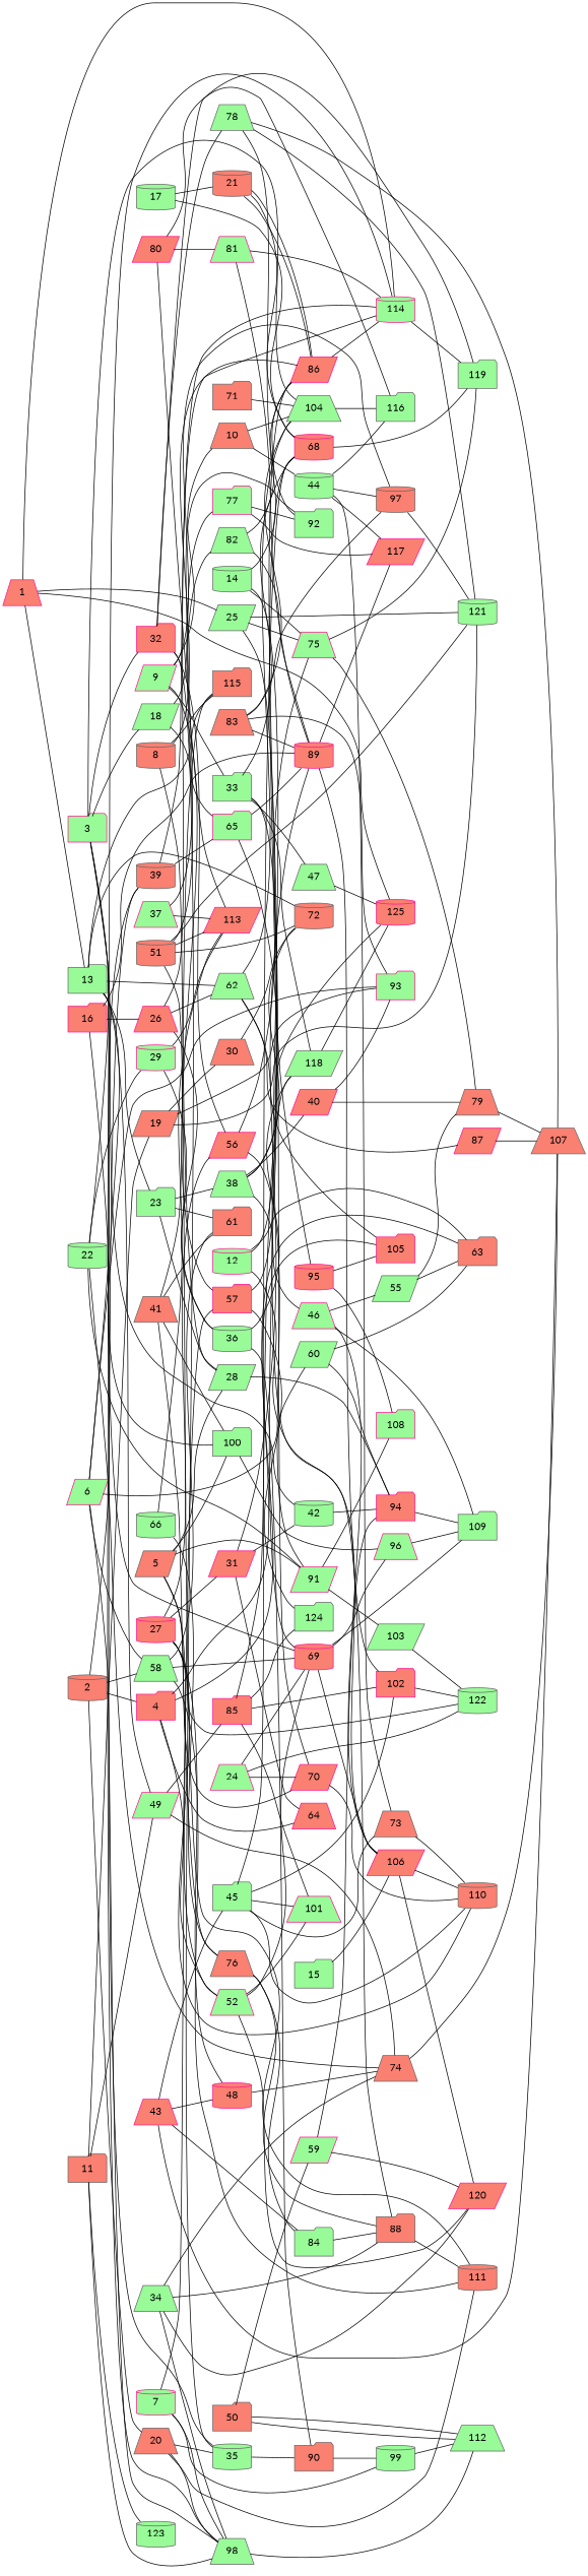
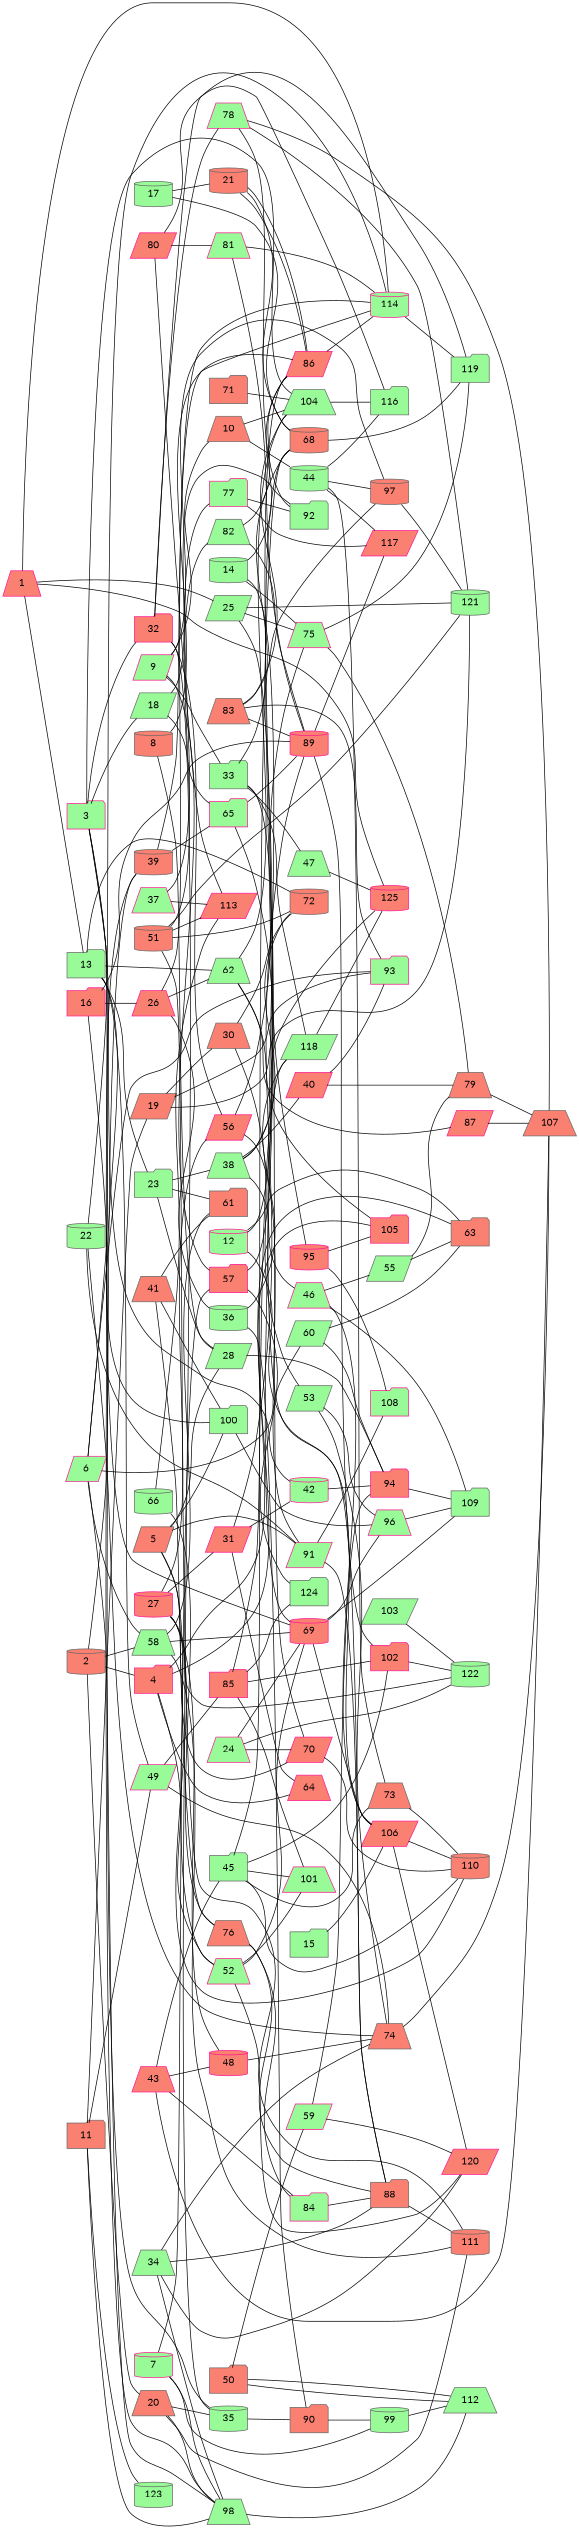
  graph {
    fontname=Lato
    rankdir=LR
    node [color=gray40 fillcolor=palegreen fontname=Lato shape=folder style=filled]
    edge [fontname=Lato]
    1 [color=deeppink fillcolor=salmon shape=trapezium]
    13
    25 [shape=parallelogram]
    114 [color=deeppink shape=cylinder]
    125 [color=deeppink fillcolor=salmon shape=cylinder]
    100
-   115 [fillcolor=salmon]
    49 [color=deeppink shape=parallelogram]
    23
    62 [shape=trapezium]
    72 [fillcolor=salmon shape=cylinder]
    70 [color=deeppink fillcolor=salmon shape=parallelogram]
    75 [color=deeppink shape=trapezium]
    121 [shape=cylinder]
    119
    2 [fillcolor=salmon shape=cylinder]
    4 [color=deeppink fillcolor=salmon]
    20 [fillcolor=salmon shape=trapezium]
    39 [fillcolor=salmon shape=cylinder]
    58 [shape=trapezium]
    52 [color=deeppink shape=trapezium]
    63 [fillcolor=salmon]
    64 [color=deeppink fillcolor=salmon shape=trapezium]
    105 [color=deeppink fillcolor=salmon]
    98 [shape=trapezium]
    35 [shape=cylinder]
    111 [fillcolor=salmon shape=cylinder]
    65 [color=deeppink]
    69 [color=deeppink fillcolor=salmon shape=cylinder]
    61 [fillcolor=salmon]
    3 [color=deeppink]
    18 [shape=parallelogram]
    32 [color=deeppink fillcolor=salmon]
-   42 [shape=cylinder]
+   42 [color=deeppink shape=cylinder]
    104 [shape=trapezium]
    92
    56 [color=deeppink fillcolor=salmon shape=parallelogram]
-   78 [shape=trapezium]
+   78 [color=deeppink shape=trapezium]
    94 [color=deeppink fillcolor=salmon]
    106 [color=deeppink fillcolor=salmon shape=parallelogram]
    109
    96 [color=deeppink shape=trapezium]
    112 [shape=trapezium]
    116
    120 [color=deeppink fillcolor=salmon shape=parallelogram]
    101 [color=deeppink shape=trapezium]
    5 [fillcolor=salmon shape=parallelogram]
    28 [shape=parallelogram]
    91 [color=deeppink shape=parallelogram]
    110 [fillcolor=salmon shape=cylinder]
    103 [shape=parallelogram]
    108 [color=deeppink]
    6 [color=deeppink shape=parallelogram]
    60 [shape=parallelogram]
    93 [color=deeppink]
    7 [color=deeppink shape=cylinder]
    57 [color=deeppink fillcolor=salmon]
    99 [shape=cylinder]
-   68 [color=deeppink fillcolor=salmon shape=cylinder]
+   68 [fillcolor=salmon shape=cylinder]
    124
    8 [fillcolor=salmon shape=cylinder]
    86 [color=deeppink fillcolor=salmon shape=parallelogram]
    9 [color=deeppink shape=parallelogram]
    10 [fillcolor=salmon shape=trapezium]
    33
    97 [fillcolor=salmon shape=cylinder]
    44 [shape=cylinder]
    47 [shape=trapezium]
    118 [shape=parallelogram]
    73 [fillcolor=salmon shape=trapezium]
    117 [color=deeppink fillcolor=salmon shape=parallelogram]
    11 [fillcolor=salmon]
    19 [fillcolor=salmon shape=parallelogram]
    123 [shape=cylinder]
    30 [fillcolor=salmon shape=trapezium]
    74 [fillcolor=salmon shape=trapezium]
    85 [color=deeppink fillcolor=salmon]
    12 [color=deeppink shape=cylinder]
    38 [shape=trapezium]
    87 [color=deeppink fillcolor=salmon shape=parallelogram]
    14 [shape=cylinder]
    88 [fillcolor=salmon]
    79 [fillcolor=salmon shape=trapezium]
    15
    16 [color=deeppink fillcolor=salmon]
    26 [color=deeppink fillcolor=salmon shape=trapezium]
    89 [color=deeppink fillcolor=salmon shape=cylinder]
    36 [shape=cylinder]
    90 [fillcolor=salmon]
    102 [color=deeppink fillcolor=salmon]
    17 [shape=cylinder]
    21 [fillcolor=salmon shape=cylinder]
    95 [color=deeppink fillcolor=salmon shape=cylinder]
+   53 [shape=parallelogram]
    71 [fillcolor=salmon]
    22 [shape=cylinder]
-   29 [color=deeppink shape=cylinder]
    113 [color=deeppink fillcolor=salmon shape=parallelogram]
    107 [fillcolor=salmon shape=trapezium]
    40 [color=deeppink fillcolor=salmon shape=parallelogram]
    46 [color=deeppink shape=trapezium]
    24 [color=deeppink shape=trapezium]
    122 [shape=cylinder]
    27 [color=deeppink fillcolor=salmon shape=cylinder]
    31 [color=deeppink fillcolor=salmon shape=parallelogram]
    48 [color=deeppink fillcolor=salmon shape=cylinder]
    34 [shape=trapezium]
    37 [color=deeppink shape=trapezium]
    77 [color=deeppink]
    55 [shape=parallelogram]
    41 [fillcolor=salmon shape=trapezium]
    76 [fillcolor=salmon shape=trapezium]
-   84
+   84 [color=deeppink]
    43 [color=deeppink fillcolor=salmon shape=trapezium]
    45
    50 [fillcolor=salmon]
    59 [color=deeppink shape=parallelogram]
    51 [fillcolor=salmon shape=cylinder]
    82 [shape=trapezium]
    66 [shape=cylinder]
    80 [color=deeppink fillcolor=salmon shape=parallelogram]
    81 [color=deeppink shape=trapezium]
    83 [fillcolor=salmon shape=trapezium]
    1 -- 13
    1 -- 25
    1 -- 114
    1 -- 125
    13 -- 100
-   13 -- 115
    13 -- 49
    13 -- 23
    13 -- 62
    13 -- 72
    25 -- 70
    25 -- 75
    25 -- 121
    114 -- 119
    100 -- 96
    49 -- 74
    49 -- 85
    23 -- 61
    23 -- 28
    23 -- 38
    62 -- 105
    62 -- 104
    62 -- 87
    70 -- 110
    75 -- 119
    75 -- 79
    2 -- 4
    2 -- 20
    2 -- 39
    2 -- 58
    4 -- 52
    4 -- 63
    4 -- 64
    4 -- 105
    20 -- 98
    20 -- 35
    20 -- 111
    39 -- 114
    39 -- 65
    58 -- 111
    58 -- 69
    58 -- 61
    52 -- 69
    52 -- 120
    52 -- 101
    98 -- 112
    35 -- 90
    65 -- 89
    65 -- 95
    69 -- 106
    69 -- 109
    69 -- 96
    3 -- 98
    3 -- 69
    3 -- 18
    3 -- 32
    3 -- 42
    3 -- 104
    18 -- 65
    18 -- 92
    32 -- 119
    32 -- 35
    32 -- 56
    32 -- 78
    42 -- 94
    104 -- 116
    56 -- 75
    56 -- 91
    78 -- 121
    78 -- 92
    78 -- 107
    94 -- 109
    106 -- 120
    106 -- 110
    96 -- 109
    5 -- 100
    5 -- 70
    5 -- 52
    5 -- 28
    5 -- 91
    28 -- 94
-   91 -- 103
+   91 -- 88
    91 -- 108
    103 -- 122
    6 -- 39
    6 -- 58
    6 -- 98
    6 -- 60
    6 -- 93
    60 -- 63
    60 -- 94
    7 -- 98
    7 -- 57
    7 -- 99
    57 -- 68
    57 -- 124
    99 -- 112
    68 -- 119
-   8 -- 115
    8 -- 28
    8 -- 86
    86 -- 114
    9 -- 57
    9 -- 10
    9 -- 33
    9 -- 97
    10 -- 104
    10 -- 44
    33 -- 69
    33 -- 68
    33 -- 47
    33 -- 118
    97 -- 121
    44 -- 116
    44 -- 97
    44 -- 73
    44 -- 117
    47 -- 125
    118 -- 125
    73 -- 110
    11 -- 49
    11 -- 98
    11 -- 19
    11 -- 123
    19 -- 121
    19 -- 93
    19 -- 30
    30 -- 72
+   30 -- 53
    74 -- 107
    85 -- 101
    85 -- 124
    85 -- 118
    85 -- 102
    12 -- 63
    12 -- 106
    12 -- 86
    38 -- 125
    38 -- 72
    38 -- 40
    38 -- 46
    87 -- 107
    14 -- 75
    14 -- 86
    14 -- 88
    88 -- 111
    79 -- 107
    15 -- 106
    16 -- 35
    16 -- 26
    16 -- 89
    26 -- 114
    26 -- 62
    26 -- 36
    89 -- 117
    89 -- 102
    36 -- 118
    36 -- 90
    90 -- 99
    102 -- 122
    17 -- 68
    17 -- 21
    21 -- 68
    21 -- 86
    21 -- 86
    95 -- 105
    95 -- 108
+   53 -- 96
+   53 -- 74
    71 -- 104
    22 -- 114
    22 -- 91
    22 -- 74
-   22 -- 29
-   29 -- 36
-   29 -- 113
    40 -- 93
    40 -- 79
    46 -- 106
    46 -- 109
    46 -- 55
    24 -- 70
    24 -- 69
    24 -- 122
    27 -- 56
    27 -- 110
    27 -- 122
    27 -- 31
    27 -- 48
    31 -- 64
    31 -- 42
    31 -- 89
    48 -- 74
    34 -- 98
    34 -- 120
    34 -- 74
    34 -- 88
    37 -- 113
    37 -- 77
    77 -- 92
    77 -- 117
    55 -- 63
    55 -- 79
    41 -- 100
-   41 -- 115
    41 -- 61
    41 -- 76
    76 -- 88
    76 -- 84
    84 -- 88
    43 -- 107
    43 -- 48
    43 -- 84
    43 -- 45
    45 -- 101
    45 -- 110
    45 -- 68
    45 -- 73
    45 -- 102
    50 -- 112
    50 -- 112
    50 -- 59
    59 -- 94
    59 -- 120
    51 -- 72
    51 -- 121
    51 -- 111
    51 -- 113
    51 -- 82
    82 -- 86
    82 -- 89
    66 -- 113
    66 -- 76
    80 -- 116
    80 -- 113
    80 -- 81
    81 -- 114
    81 -- 89
    83 -- 104
    83 -- 93
    83 -- 97
    83 -- 89
  }
